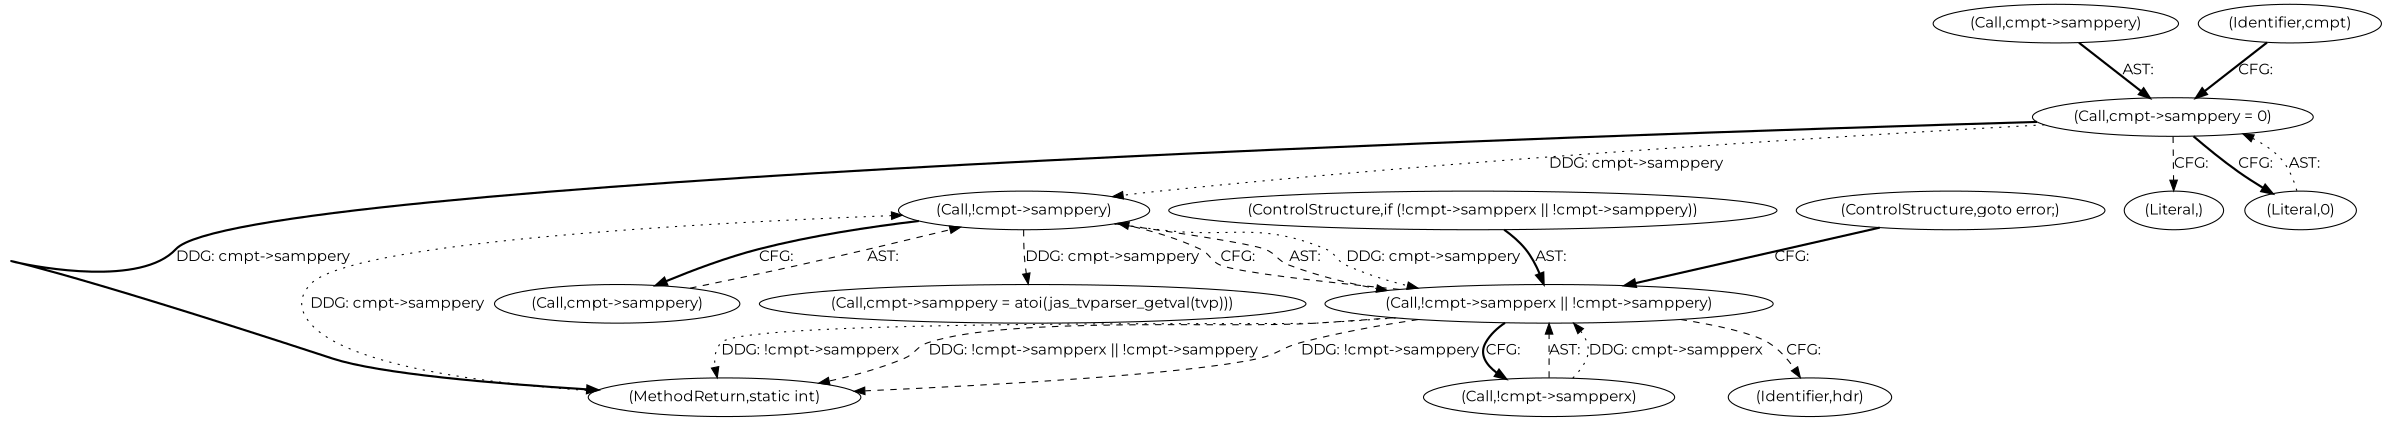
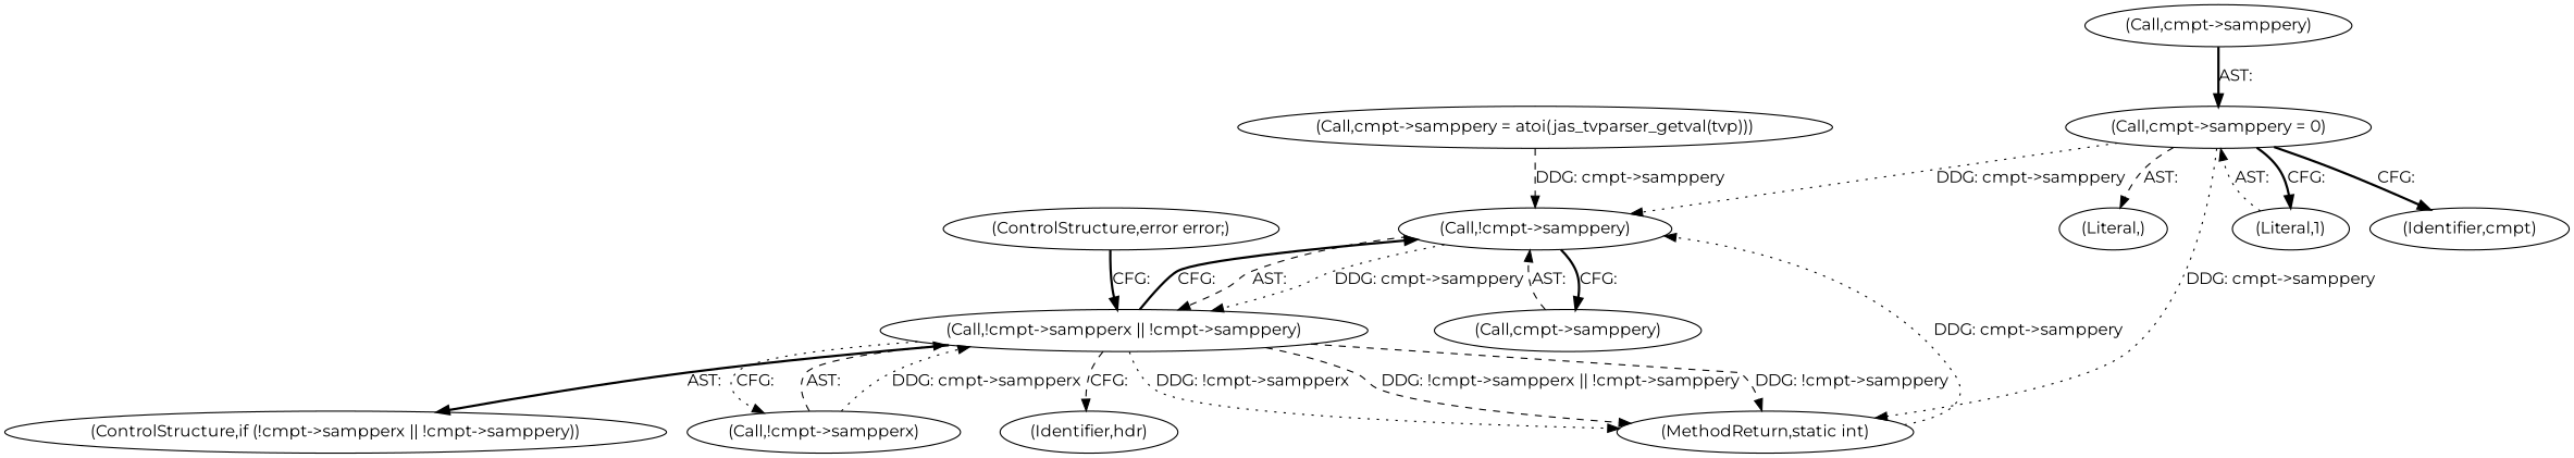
  digraph {
    fontname=Montserrat
    node [fontname=Montserrat]
    edge [fontname=Montserrat style=bold]
    n1 [label="(Call,cmpt->samppery = 0)"]
    n2 [label="(Call,!cmpt->samppery)"]
    n3 [label="(MethodReturn,static int)"]
    n4 [label="(Literal,)"]
-   n5 [label="(Literal,0)"]
+   n5 [label="(Literal,1)"]
    n6 [label="(Call,!cmpt->sampperx || !cmpt->samppery)"]
    n7 [label="(Call,cmpt->samppery)"]
    n8 [label="(ControlStructure,if (!cmpt->sampperx || !cmpt->samppery))"]
    n9 [label="(Call,!cmpt->sampperx)"]
    n10 [label="(Identifier,hdr)"]
    n11 [label="(Call,cmpt->samppery)"]
-   n12 [label="(ControlStructure,goto error;)"]
+   n12 [label="(ControlStructure,error error;)"]
    n13 [label="(Call,cmpt->samppery = atoi(jas_tvparser_getval(tvp)))"]
    n14 [label="(Identifier,cmpt)"]
    n1 -> n2 [label="DDG: cmpt->samppery" style=dotted]
-   n1 -> n3 [label="DDG: cmpt->samppery"]
-   n1 -> n4 [label="CFG: " style=dashed]
+   n1 -> n3 [label="DDG: cmpt->samppery" style=dotted]
+   n1 -> n4 [label="AST: " style=dashed]
    n1 -> n5 [label="CFG: "]
    n2 -> n6 [label="AST: " style=dashed]
    n2 -> n6 [label="DDG: cmpt->samppery" style=dotted]
    n2 -> n7 [label="CFG: "]
    n3 -> n2 [label="DDG: cmpt->samppery" style=dotted]
    n5 -> n1 [label="AST: " style=dotted]
-   n6 -> n2 [label="CFG: " style=dashed]
+   n6 -> n2 [label="CFG: "]
    n6 -> n3 [label="DDG: !cmpt->sampperx || !cmpt->samppery" style=dashed]
    n6 -> n3 [label="DDG: !cmpt->samppery" style=dashed]
    n6 -> n3 [label="DDG: !cmpt->sampperx" style=dotted]
-   n8 -> n6 [label="AST: "]
-   n6 -> n9 [label="CFG: "]
+   n6 -> n8 [label="AST: "]
+   n6 -> n9 [label="CFG: " style=dotted]
    n6 -> n10 [label="CFG: " style=dashed]
    n7 -> n2 [label="AST: " style=dashed]
    n9 -> n6 [label="AST: " style=dashed]
    n9 -> n6 [label="DDG: cmpt->sampperx" style=dotted]
    n11 -> n1 [label="AST: "]
    n12 -> n6 [label="CFG: "]
-   n2 -> n13 [label="DDG: cmpt->samppery" style=dashed]
-   n14 -> n1 [label="CFG: "]
+   n13 -> n2 [label="DDG: cmpt->samppery" style=dashed]
+   n1 -> n14 [label="CFG: "]
  }
